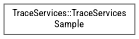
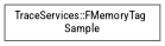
  digraph {
    rankdir=TB
    fontname="Roboto Condensed"
-   n1 [color=grey40 fillcolor=white fontname="Roboto Condensed" fontsize=10 height=0.2 label="TraceServices::TraceServices\lSample" shape=box style=filled width=0.4]
+   n1 [color=grey40 fillcolor=white fontname="Roboto Condensed" fontsize=10 height=0.2 label="TraceServices::FMemoryTag\lSample" shape=box style=filled width=0.4]
  }
